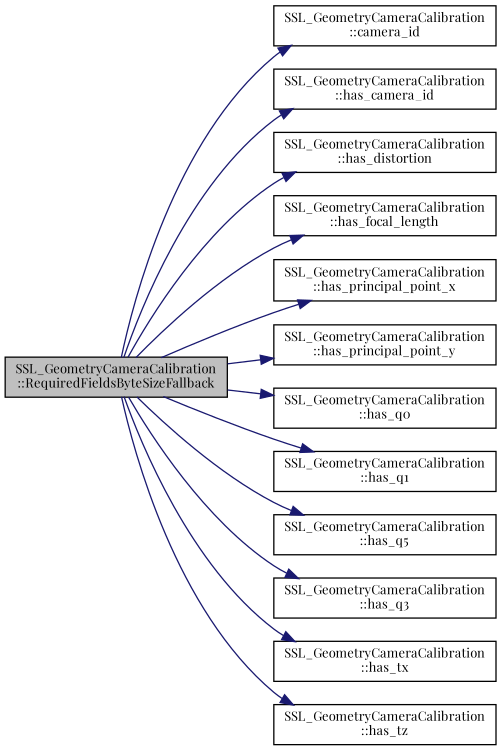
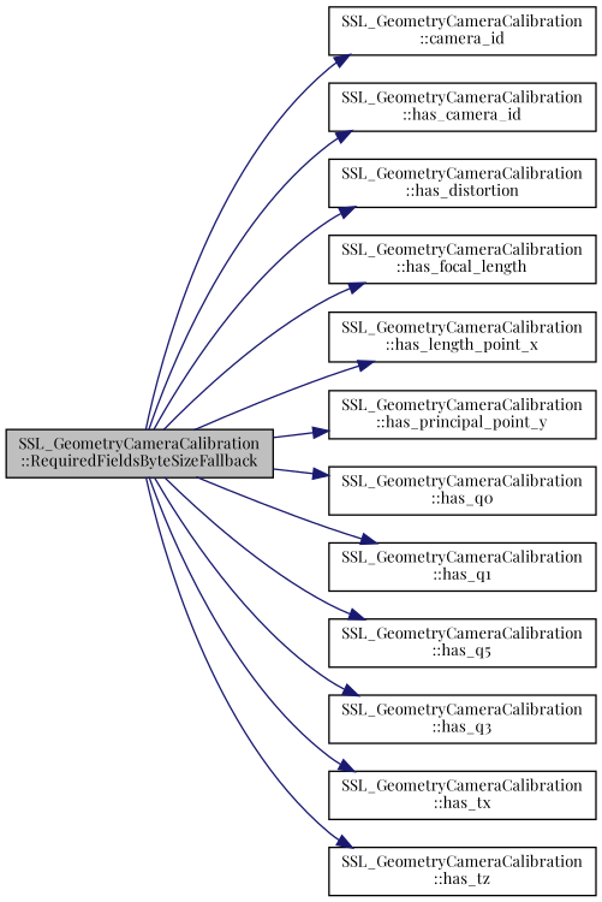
  digraph {
    fontname="Playfair Display"
    rankdir=LR
    node [color=black fillcolor=white fontname="Playfair Display" fontsize=10 shape=record style=filled]
    edge [color=midnightblue fontname="Playfair Display" fontsize=10 labelfontname=Helvetica labelfontsize=10 style=solid]
    n1 [fillcolor=grey75 fontcolor=black height=0.2 label="SSL_GeometryCameraCalibration\l::RequiredFieldsByteSizeFallback" width=0.4]
    n2 [height=0.2 label="SSL_GeometryCameraCalibration\l::camera_id" width=0.4]
    n3 [height=0.2 label="SSL_GeometryCameraCalibration\l::has_camera_id" width=0.4]
    n4 [height=0.2 label="SSL_GeometryCameraCalibration\l::has_distortion" width=0.4]
    n5 [height=0.2 label="SSL_GeometryCameraCalibration\l::has_focal_length" width=0.4]
-   n6 [height=0.2 label="SSL_GeometryCameraCalibration\l::has_principal_point_x" width=0.4]
+   n6 [height=0.2 label="SSL_GeometryCameraCalibration\l::has_length_point_x" width=0.4]
    n7 [height=0.2 label="SSL_GeometryCameraCalibration\l::has_principal_point_y" width=0.4]
    n8 [height=0.2 label="SSL_GeometryCameraCalibration\l::has_q0" width=0.4]
    n9 [height=0.2 label="SSL_GeometryCameraCalibration\l::has_q1" width=0.4]
    n10 [height=0.2 label="SSL_GeometryCameraCalibration\l::has_q5" width=0.4]
    n11 [height=0.2 label="SSL_GeometryCameraCalibration\l::has_q3" width=0.4]
    n12 [height=0.2 label="SSL_GeometryCameraCalibration\l::has_tx" width=0.4]
    n13 [height=0.2 label="SSL_GeometryCameraCalibration\l::has_tz" width=0.4]
    n1 -> n2
    n1 -> n3
    n1 -> n4
    n1 -> n5
    n1 -> n6
    n1 -> n7
    n1 -> n8
    n1 -> n9
    n1 -> n10
    n1 -> n11
    n1 -> n12
    n1 -> n13
  }
